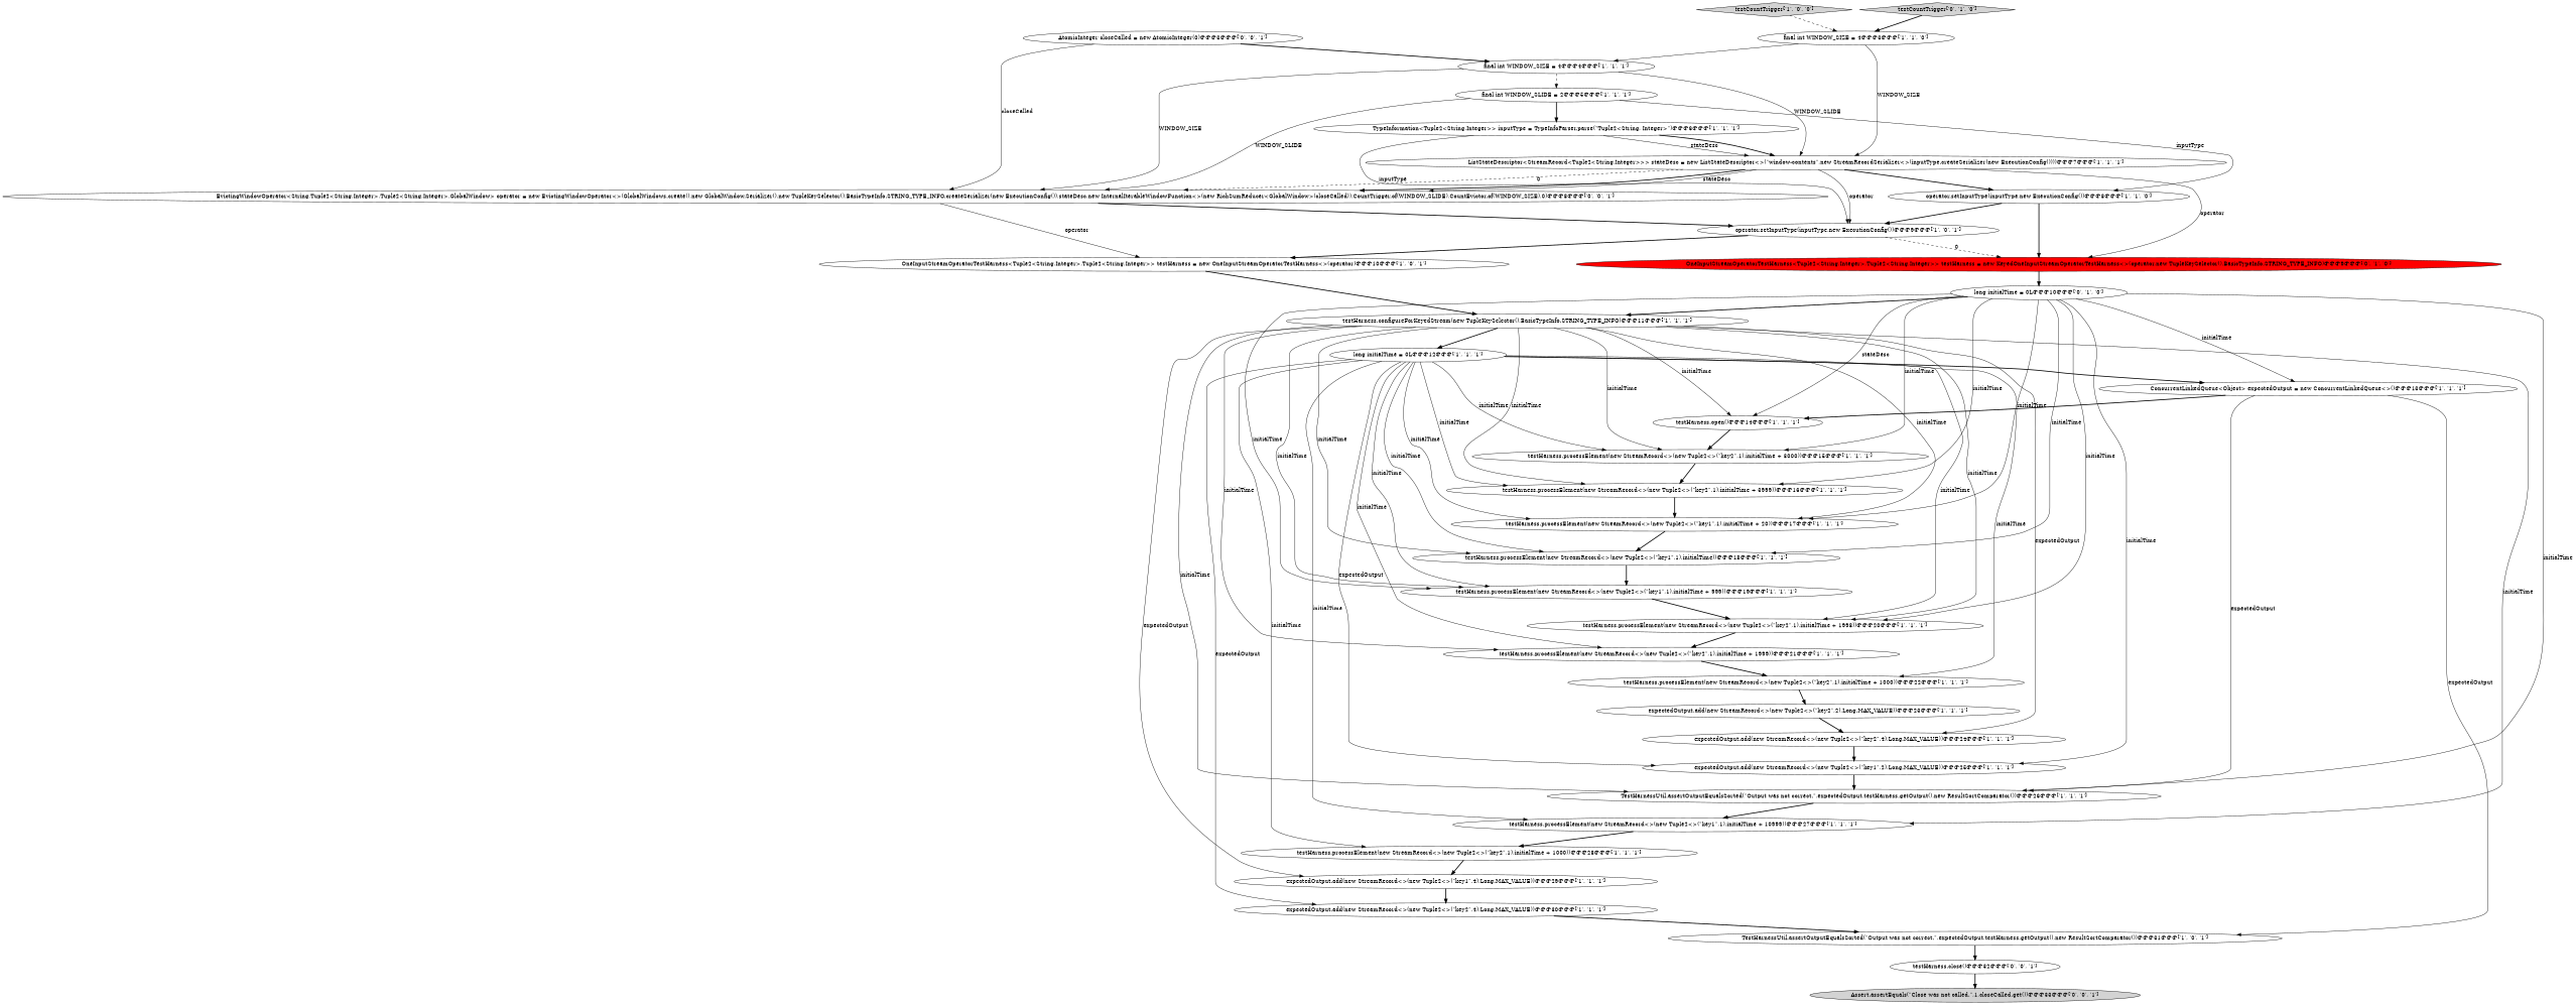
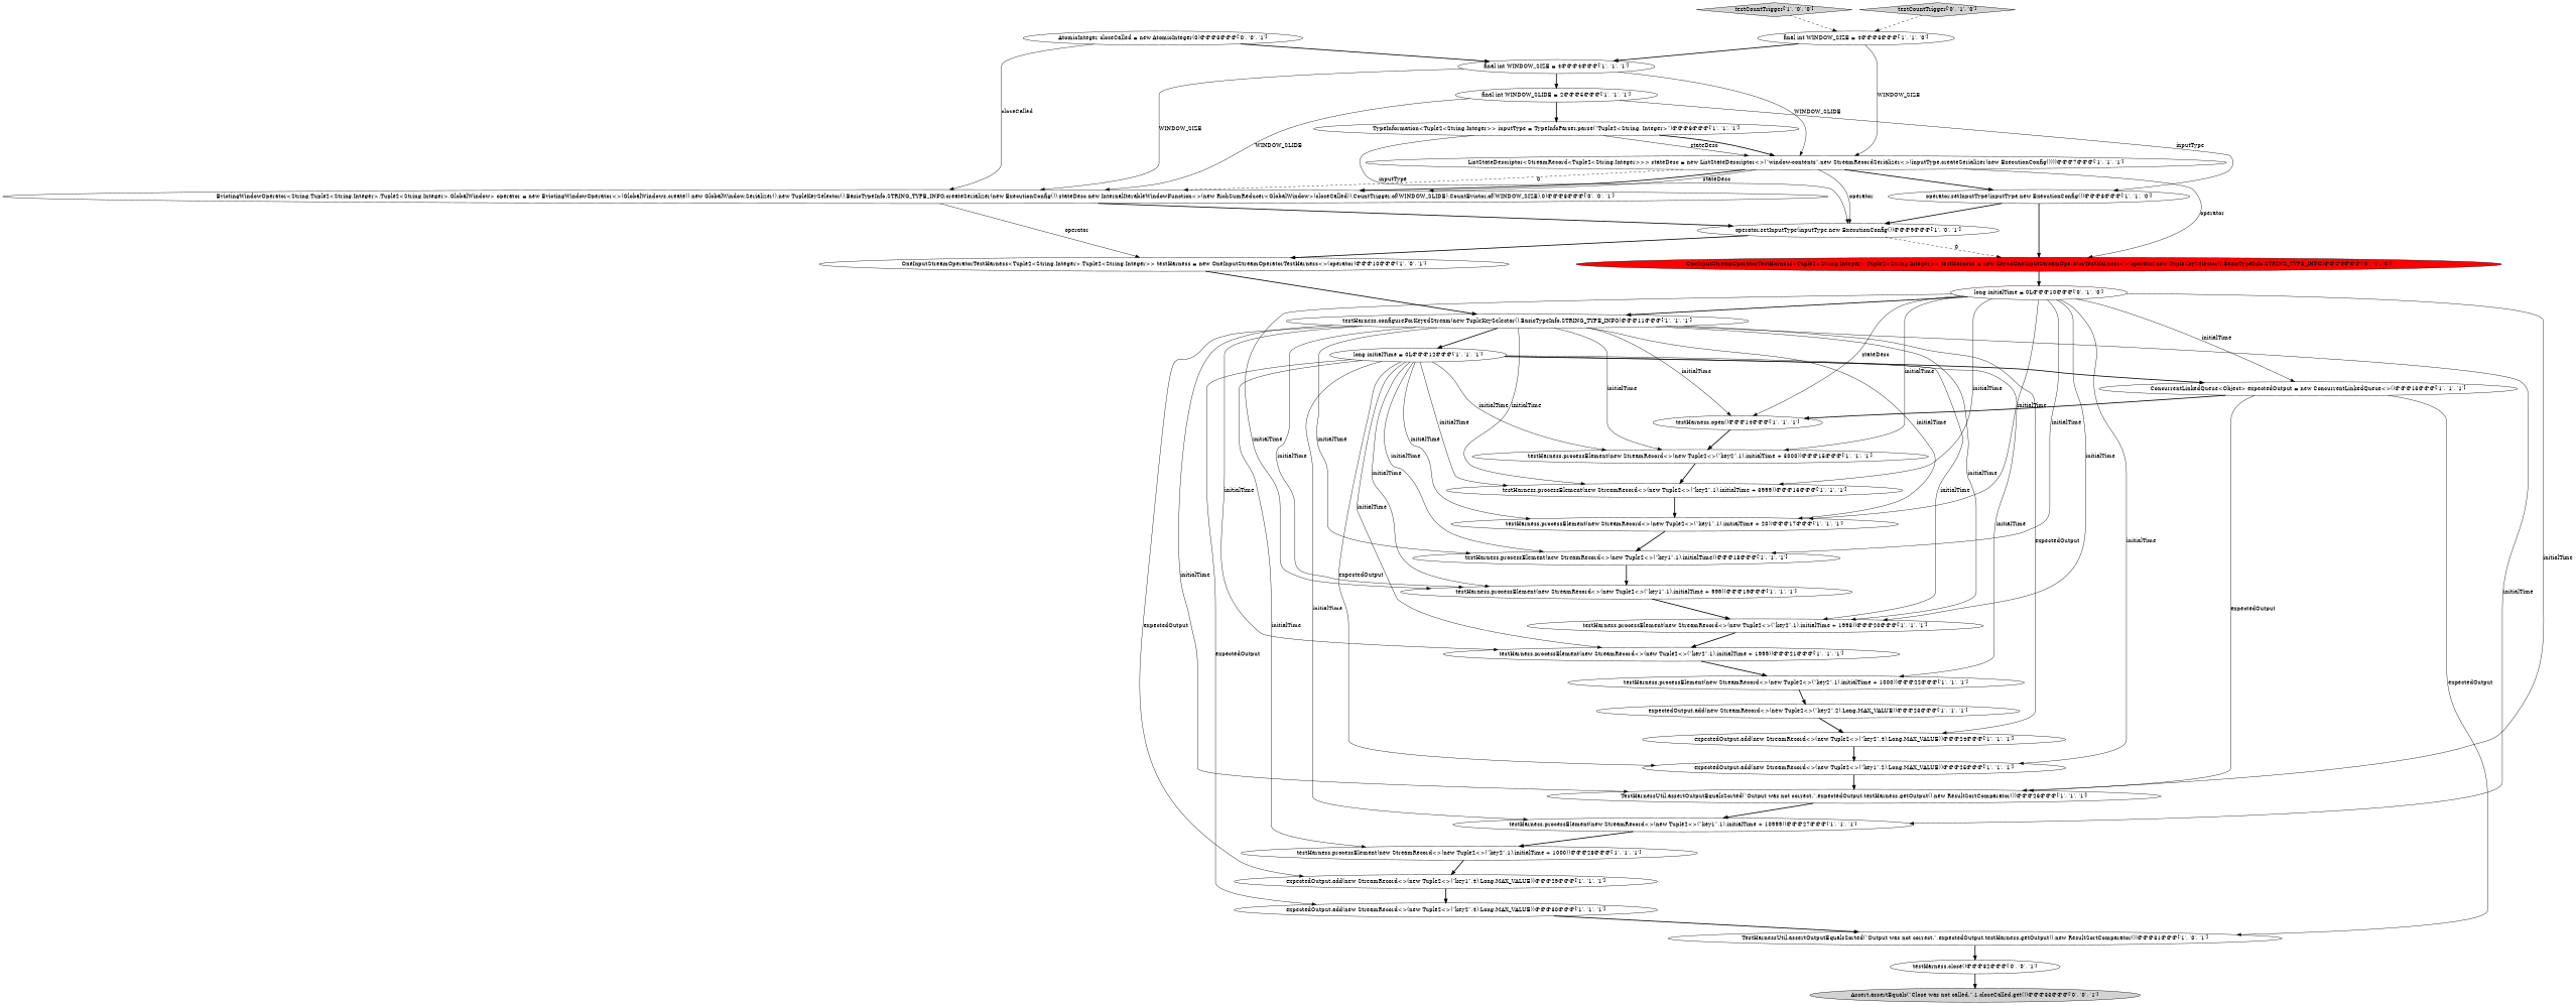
  digraph {
    node [fillcolor=white shape=ellipse style=filled]
    edge [style=solid]
    n1 [label="testHarness.processElement(new StreamRecord<>(new Tuple2<>(\"key2\",1),initialTime + 1000))@@@22@@@['1', '1', '1']"]
    n2 [label="expectedOutput.add(new StreamRecord<>(new Tuple2<>(\"key2\",2),Long.MAX_VALUE))@@@23@@@['1', '1', '1']"]
    n3 [label="expectedOutput.add(new StreamRecord<>(new Tuple2<>(\"key2\",4),Long.MAX_VALUE))@@@24@@@['1', '1', '1']"]
    n4 [label="testHarness.processElement(new StreamRecord<>(new Tuple2<>(\"key1\",1),initialTime + 20))@@@17@@@['1', '1', '1']"]
    n5 [label="testHarness.processElement(new StreamRecord<>(new Tuple2<>(\"key1\",1),initialTime))@@@18@@@['1', '1', '1']"]
    n6 [label="testHarness.processElement(new StreamRecord<>(new Tuple2<>(\"key1\",1),initialTime + 999))@@@19@@@['1', '1', '1']"]
    n7 [label="expectedOutput.add(new StreamRecord<>(new Tuple2<>(\"key1\",2),Long.MAX_VALUE))@@@25@@@['1', '1', '1']"]
    n8 [fillcolor=lightgray label="testCountTrigger['1', '0', '0']" shape=diamond]
    n9 [label="final int WINDOW_SIZE = 4@@@3@@@['1', '1', '0']"]
    n10 [label="ListStateDescriptor<StreamRecord<Tuple2<String,Integer>>> stateDesc = new ListStateDescriptor<>(\"window-contents\",new StreamRecordSerializer<>(inputType.createSerializer(new ExecutionConfig())))@@@7@@@['1', '1', '1']"]
    n11 [label="final int WINDOW_SIZE = 4@@@4@@@['1', '1', '1']"]
    n12 [label="testHarness.configureForKeyedStream(new TupleKeySelector(),BasicTypeInfo.STRING_TYPE_INFO)@@@11@@@['1', '1', '1']"]
    n13 [label="expectedOutput.add(new StreamRecord<>(new Tuple2<>(\"key1\",4),Long.MAX_VALUE))@@@29@@@['1', '1', '1']"]
    n14 [label="testHarness.processElement(new StreamRecord<>(new Tuple2<>(\"key2\",1),initialTime + 3000))@@@15@@@['1', '1', '1']"]
    n15 [label="long initialTime = 0L@@@12@@@['1', '1', '1']"]
    n16 [label="testHarness.processElement(new StreamRecord<>(new Tuple2<>(\"key2\",1),initialTime + 1998))@@@20@@@['1', '1', '1']"]
    n17 [label="TestHarnessUtil.assertOutputEqualsSorted(\"Output was not correct.\",expectedOutput,testHarness.getOutput(),new ResultSortComparator())@@@26@@@['1', '1', '1']"]
    n18 [label="testHarness.processElement(new StreamRecord<>(new Tuple2<>(\"key2\",1),initialTime + 1999))@@@21@@@['1', '1', '1']"]
    n19 [label="testHarness.processElement(new StreamRecord<>(new Tuple2<>(\"key2\",1),initialTime + 3999))@@@16@@@['1', '1', '1']"]
    n20 [label="testHarness.open()@@@14@@@['1', '1', '1']"]
    n21 [label="testHarness.processElement(new StreamRecord<>(new Tuple2<>(\"key1\",1),initialTime + 10999))@@@27@@@['1', '1', '1']"]
    n22 [label="expectedOutput.add(new StreamRecord<>(new Tuple2<>(\"key2\",4),Long.MAX_VALUE))@@@30@@@['1', '1', '1']"]
    n23 [label="ConcurrentLinkedQueue<Object> expectedOutput = new ConcurrentLinkedQueue<>()@@@13@@@['1', '1', '1']"]
    n24 [label="testHarness.processElement(new StreamRecord<>(new Tuple2<>(\"key2\",1),initialTime + 1000))@@@28@@@['1', '1', '1']"]
    n25 [label="operator.setInputType(inputType,new ExecutionConfig())@@@9@@@['1', '0', '1']"]
    n26 [fillcolor=red label="OneInputStreamOperatorTestHarness<Tuple2<String,Integer>,Tuple2<String,Integer>> testHarness = new KeyedOneInputStreamOperatorTestHarness<>(operator,new TupleKeySelector(),BasicTypeInfo.STRING_TYPE_INFO)@@@9@@@['0', '1', '0']"]
    n27 [label="operator.setInputType(inputType,new ExecutionConfig())@@@8@@@['1', '1', '0']"]
    n28 [label="EvictingWindowOperator<String,Tuple2<String,Integer>,Tuple2<String,Integer>,GlobalWindow> operator = new EvictingWindowOperator<>(GlobalWindows.create(),new GlobalWindow.Serializer(),new TupleKeySelector(),BasicTypeInfo.STRING_TYPE_INFO.createSerializer(new ExecutionConfig()),stateDesc,new InternalIterableWindowFunction<>(new RichSumReducer<GlobalWindow>(closeCalled)),CountTrigger.of(WINDOW_SLIDE),CountEvictor.of(WINDOW_SIZE),0)@@@8@@@['0', '0', '1']"]
    n29 [label="OneInputStreamOperatorTestHarness<Tuple2<String,Integer>,Tuple2<String,Integer>> testHarness = new OneInputStreamOperatorTestHarness<>(operator)@@@10@@@['1', '0', '1']"]
    n30 [label="long initialTime = 0L@@@10@@@['0', '1', '0']"]
    n31 [label="testHarness.close()@@@32@@@['0', '0', '1']"]
    n32 [fillcolor=lightgray label="Assert.assertEquals(\"Close was not called.\",1,closeCalled.get())@@@33@@@['0', '0', '1']"]
    n33 [label="TestHarnessUtil.assertOutputEqualsSorted(\"Output was not correct.\",expectedOutput,testHarness.getOutput(),new ResultSortComparator())@@@31@@@['1', '0', '1']"]
    n34 [label="final int WINDOW_SLIDE = 2@@@5@@@['1', '1', '1']"]
    n35 [label="TypeInformation<Tuple2<String,Integer>> inputType = TypeInfoParser.parse(\"Tuple2<String, Integer>\")@@@6@@@['1', '1', '1']"]
    n36 [label="AtomicInteger closeCalled = new AtomicInteger(0)@@@3@@@['0', '0', '1']"]
    n37 [fillcolor=lightgray label="testCountTrigger['0', '1', '0']" shape=diamond]
    n1 -> n2 [style=bold]
    n2 -> n3 [style=bold]
    n3 -> n7 [style=bold]
    n4 -> n5 [style=bold]
    n5 -> n6 [style=bold]
    n6 -> n16 [style=bold]
    n7 -> n17 [style=bold]
    n8 -> n9 [style=dashed]
    n9 -> n10 [label=WINDOW_SIZE]
-   n9 -> n11
+   n9 -> n11 [style=bold]
    n10 -> n25 [label=operator]
    n10 -> n26 [label=operator]
    n10 -> n27 [style=bold]
    n10 -> n28 [style=bold]
    n10 -> n28 [label=stateDesc]
    n10 -> n28 [label=0 style=dashed]
    n11 -> n10 [label=WINDOW_SLIDE]
    n11 -> n28 [label=WINDOW_SIZE]
-   n11 -> n34 [style=dashed]
+   n11 -> n34 [style=bold]
    n12 -> n3 [label=expectedOutput]
    n12 -> n4 [label=initialTime]
    n12 -> n5 [label=initialTime]
    n12 -> n6 [label=initialTime]
    n12 -> n13 [label=expectedOutput]
    n12 -> n14 [label=initialTime]
    n12 -> n15 [style=bold]
    n12 -> n16 [label=initialTime]
    n12 -> n17 [label=initialTime]
    n12 -> n18 [label=initialTime]
    n12 -> n19 [label=initialTime]
    n12 -> n20 [label=initialTime]
    n12 -> n21 [label=initialTime]
    n13 -> n22 [style=bold]
    n14 -> n19 [style=bold]
    n15 -> n1 [label=initialTime]
    n15 -> n4 [label=initialTime]
    n15 -> n5 [label=initialTime]
    n15 -> n6 [label=initialTime]
    n15 -> n7 [label=expectedOutput]
    n15 -> n14 [label=initialTime]
    n15 -> n16 [label=initialTime]
    n15 -> n18 [label=initialTime]
    n15 -> n19 [label=initialTime]
    n15 -> n21 [label=initialTime]
    n15 -> n22 [label=expectedOutput]
    n15 -> n23 [style=bold]
    n15 -> n24 [label=initialTime]
    n16 -> n18 [style=bold]
    n17 -> n21 [style=bold]
    n18 -> n1 [style=bold]
    n19 -> n4 [style=bold]
    n20 -> n14 [style=bold]
    n21 -> n24 [style=bold]
    n22 -> n33 [style=bold]
    n23 -> n17 [label=expectedOutput]
    n23 -> n20 [style=bold]
    n23 -> n33 [label=expectedOutput]
    n24 -> n13 [style=bold]
    n25 -> n26 [label=0 style=dashed]
    n25 -> n29 [style=bold]
    n26 -> n30 [style=bold]
    n27 -> n25 [style=bold]
    n27 -> n26 [style=bold]
    n28 -> n25 [style=bold]
    n28 -> n29 [label=operator]
    n29 -> n12 [style=bold]
    n30 -> n4 [label=initialTime]
    n30 -> n5 [label=initialTime]
    n30 -> n6 [label=initialTime]
    n30 -> n7 [label=initialTime]
    n30 -> n12 [style=bold]
    n30 -> n14 [label=initialTime]
    n30 -> n16 [label=initialTime]
    n30 -> n17 [label=initialTime]
    n30 -> n19 [label=initialTime]
    n30 -> n20 [label=stateDesc]
    n30 -> n23 [label=initialTime]
    n31 -> n32 [style=bold]
    n33 -> n31 [style=bold]
    n34 -> n27 [label=inputType]
    n34 -> n28 [label=WINDOW_SLIDE]
    n34 -> n35 [style=bold]
    n35 -> n10 [label=stateDesc]
    n35 -> n10 [style=bold]
    n35 -> n25 [label=inputType]
    n36 -> n11 [style=bold]
    n36 -> n28 [label=closeCalled]
-   n37 -> n9 [style=bold]
+   n37 -> n9 [style=dashed]
  }
